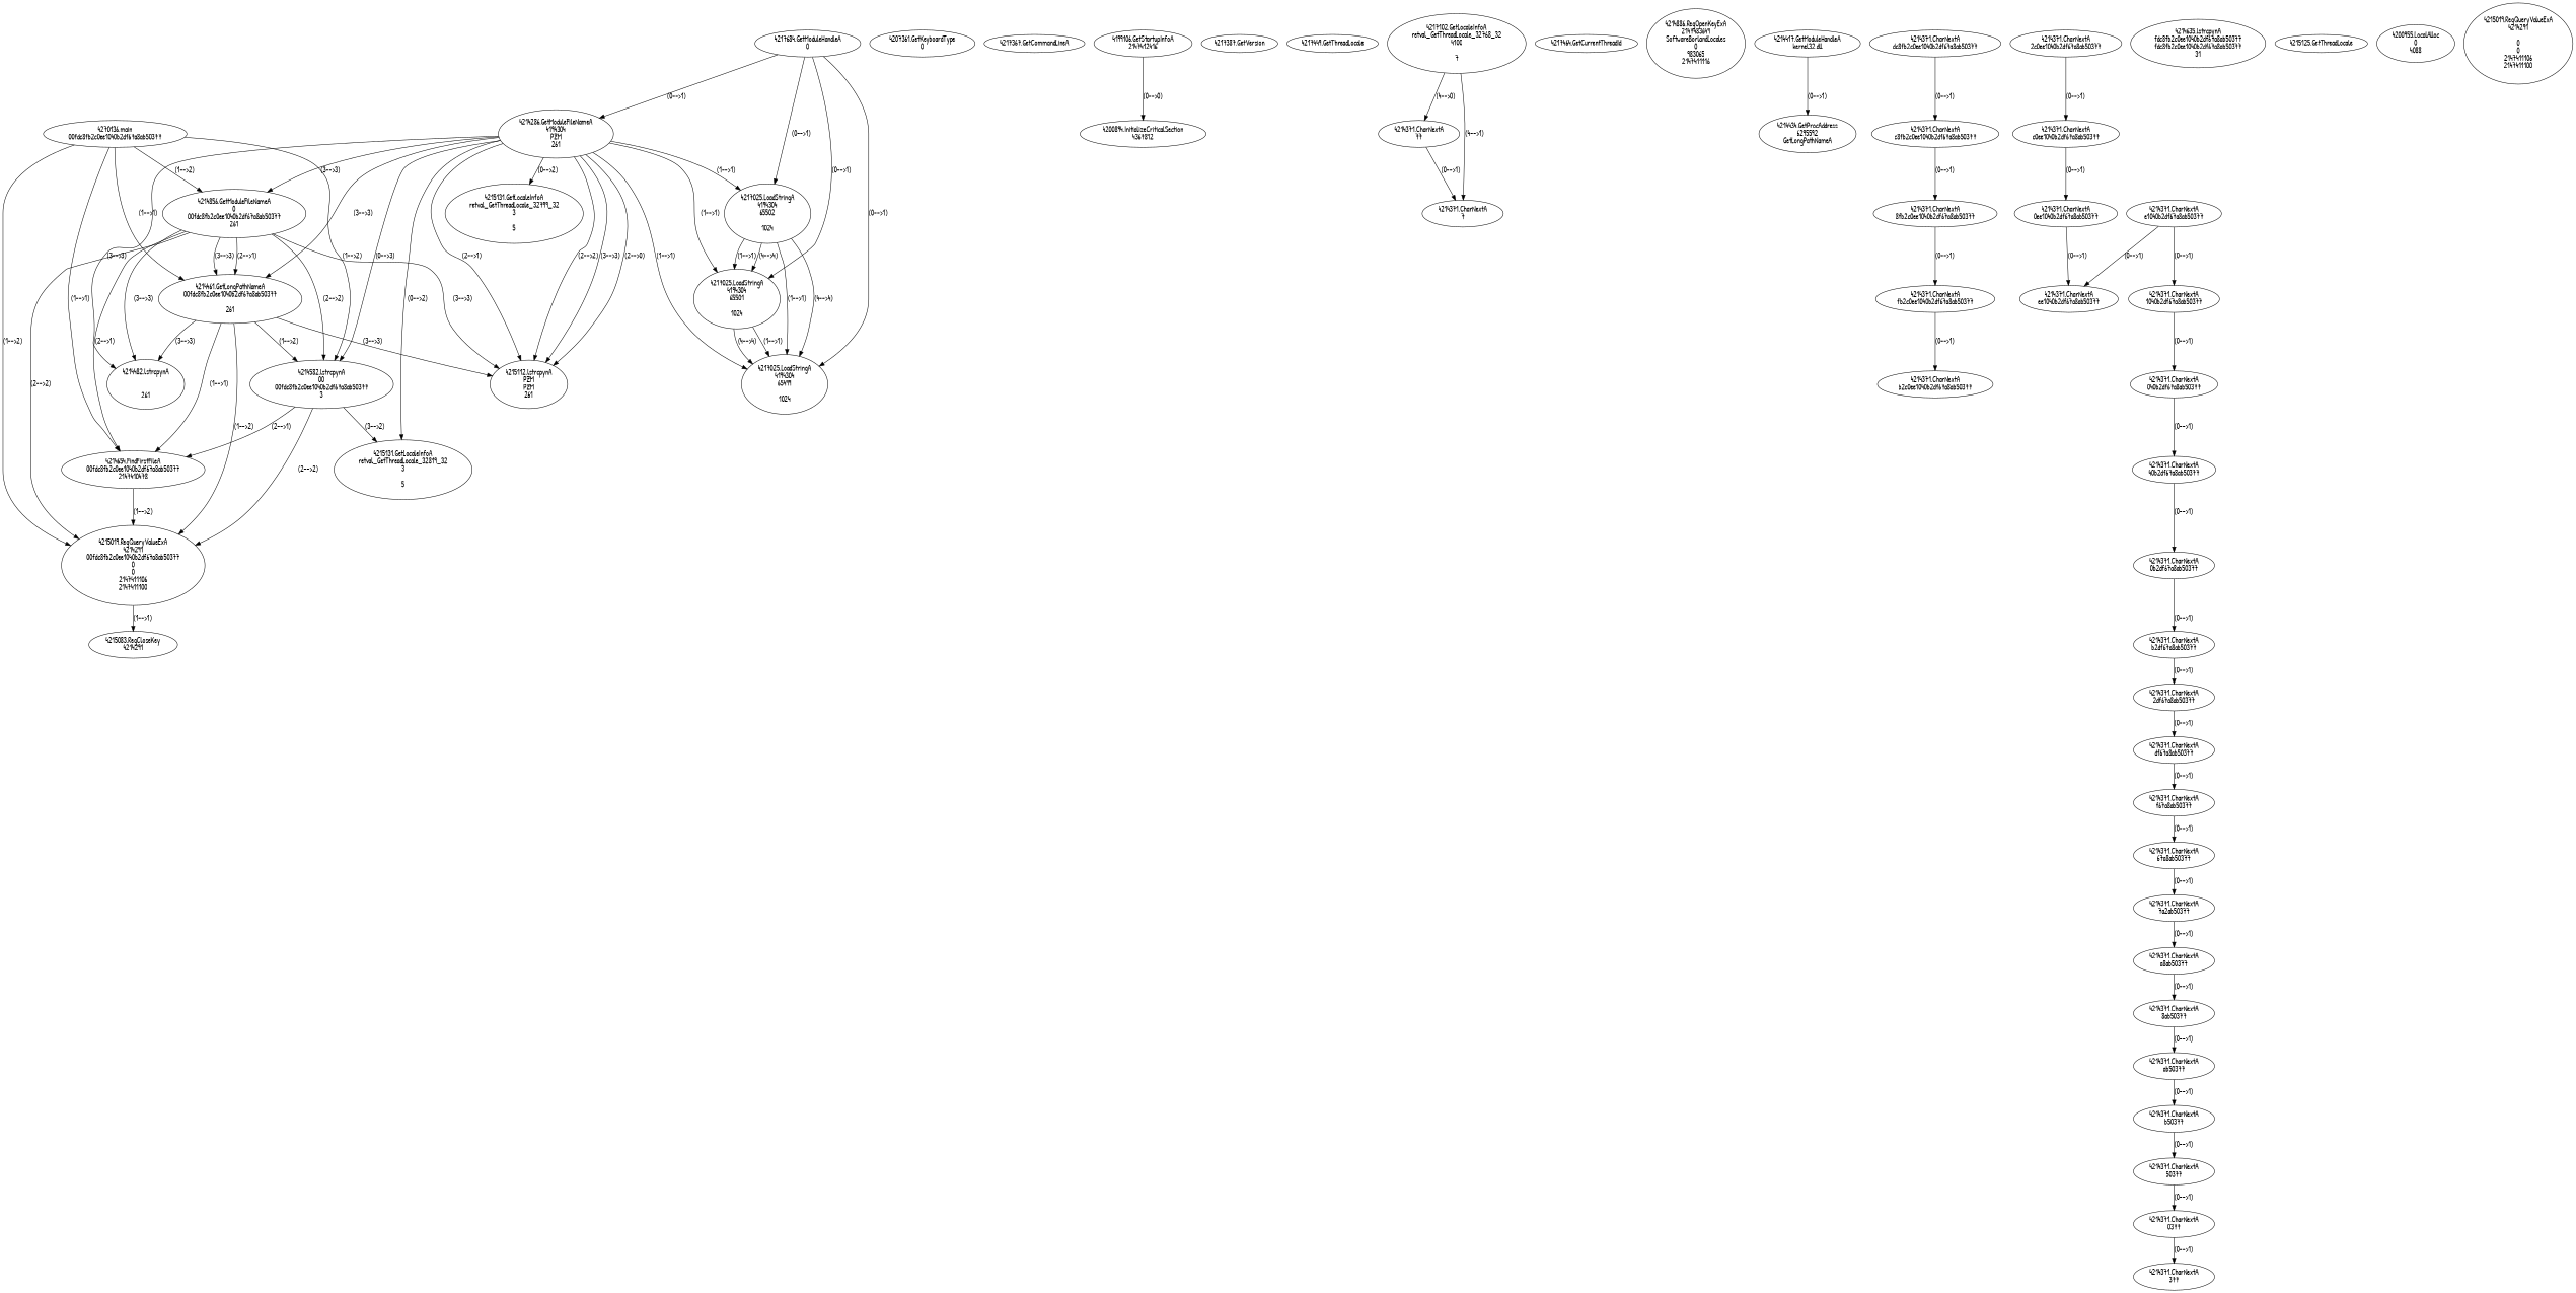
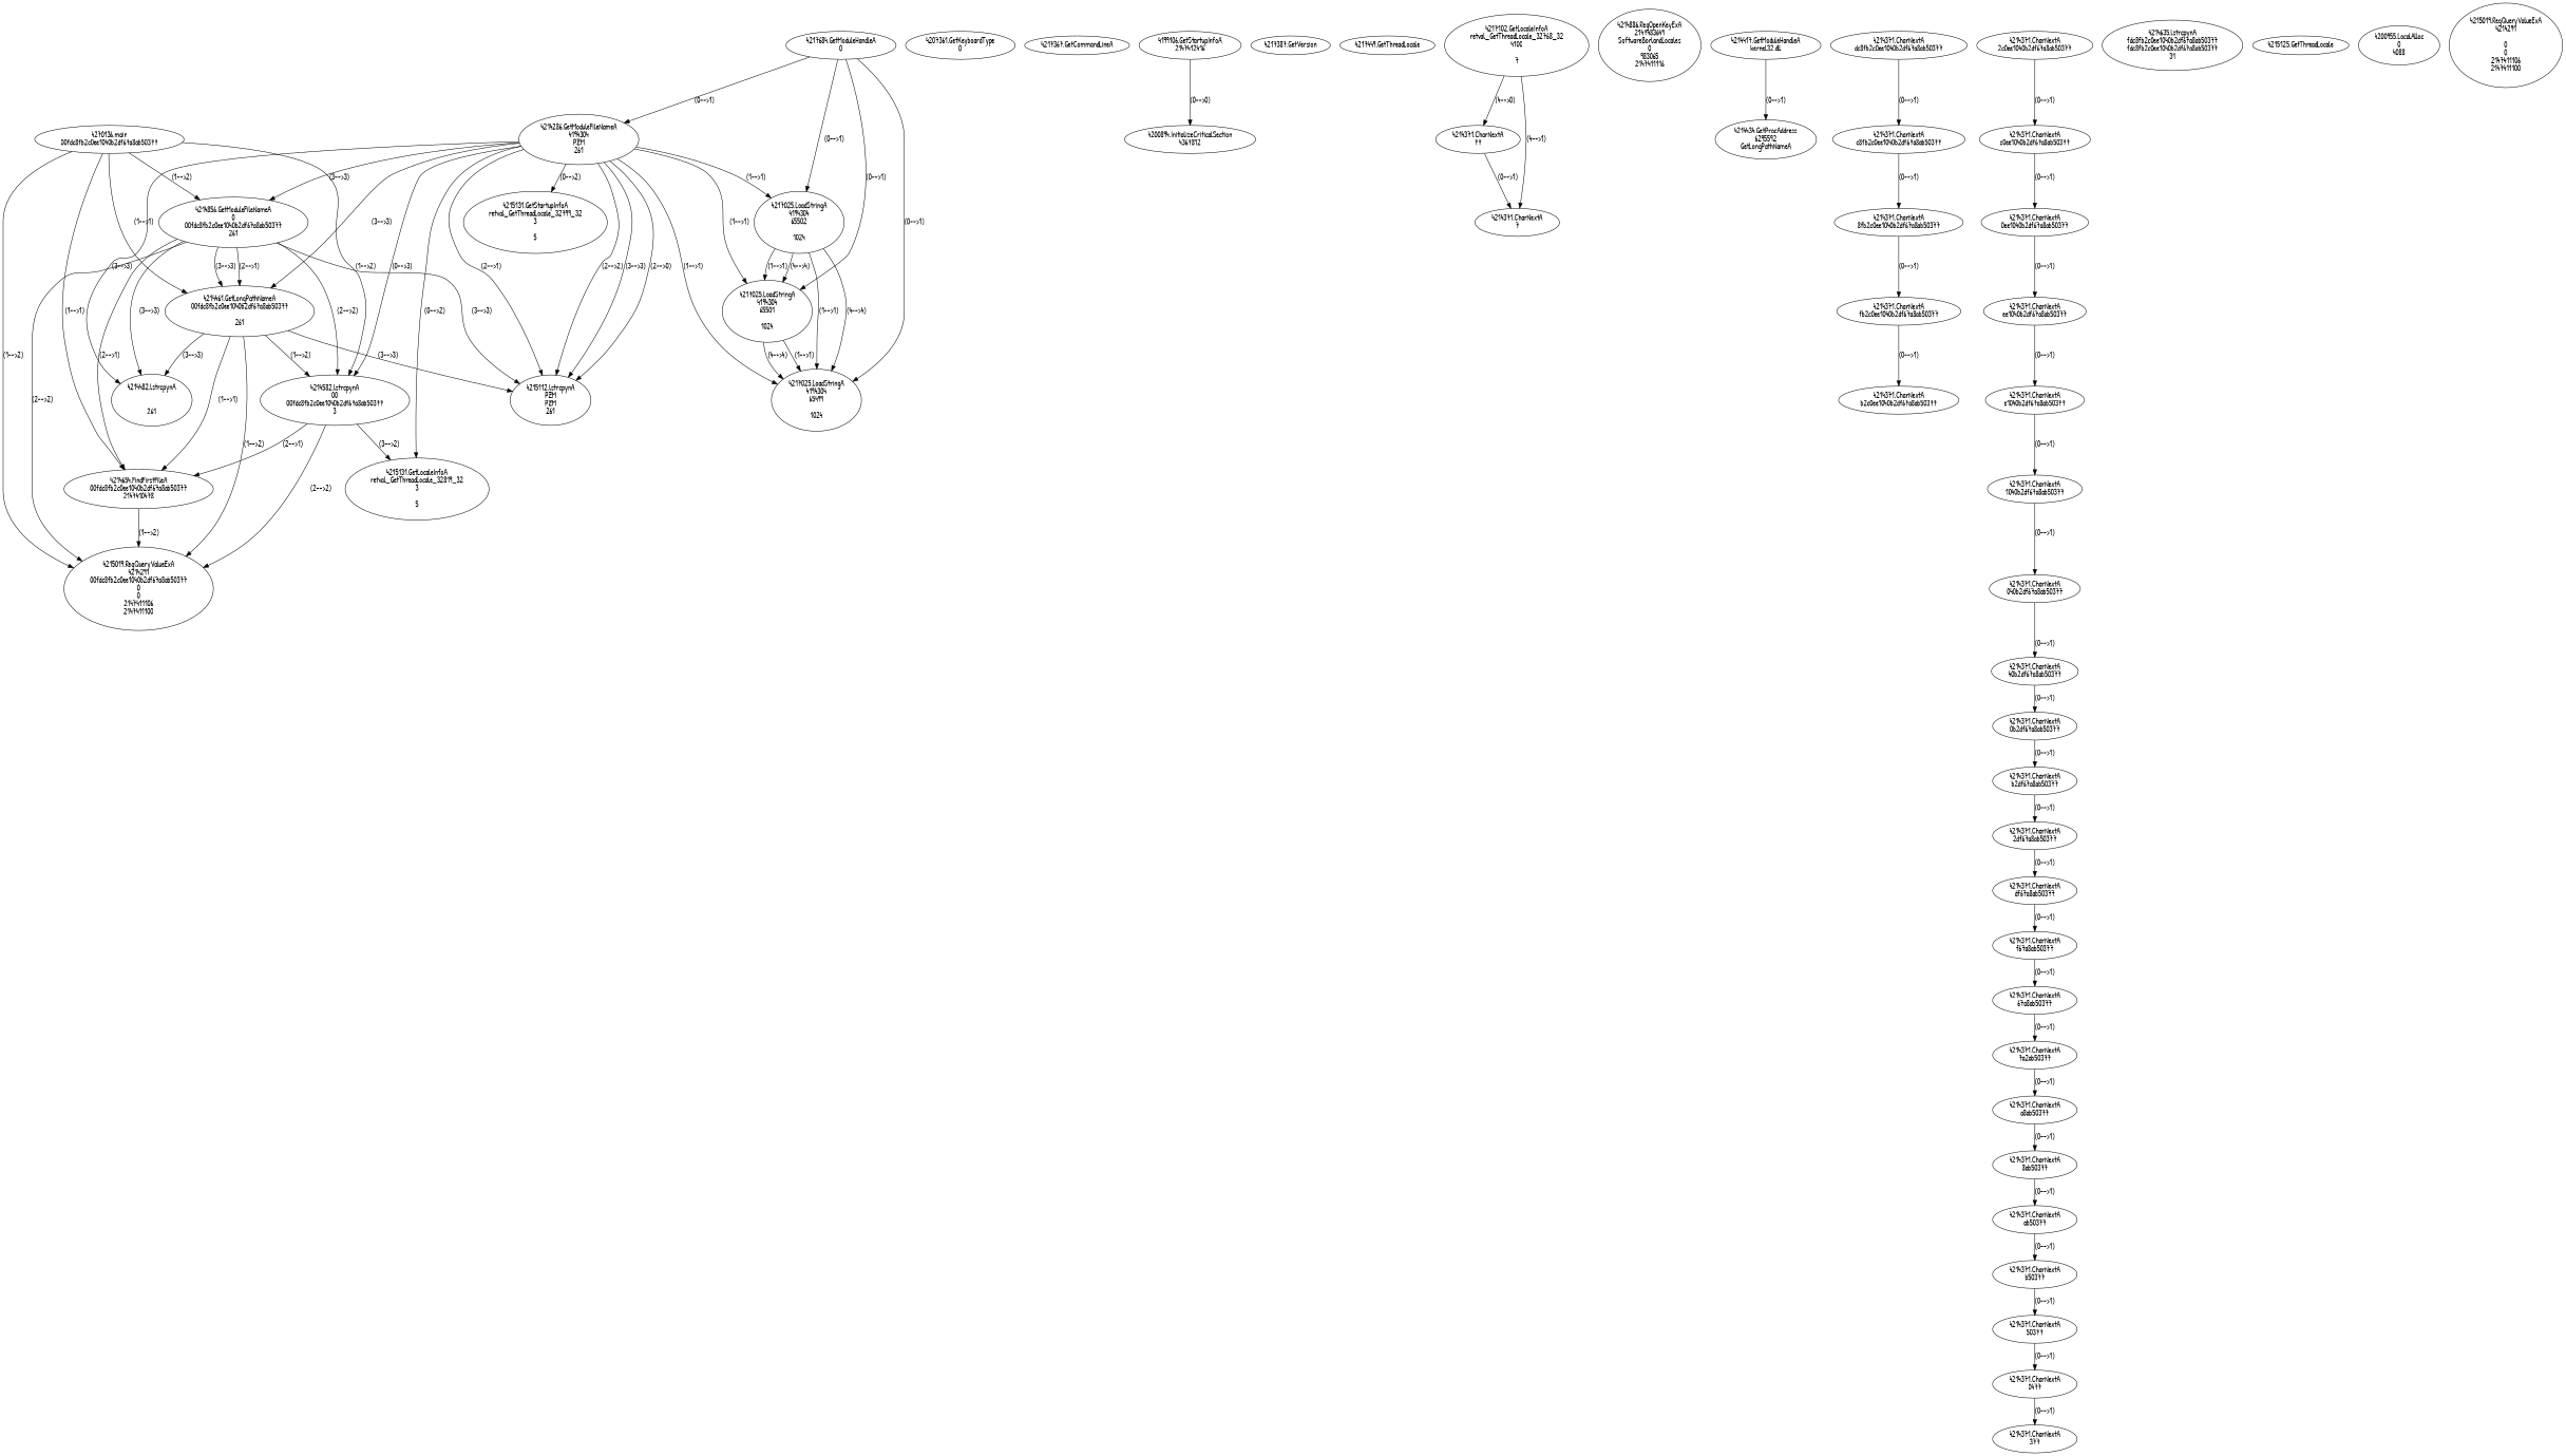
  digraph {
    fontname="Patrick Hand"
    node [fontname="Patrick Hand"]
    edge [fontname="Patrick Hand"]
    n1 [label="4270136.main\n00fdc8fb2c0ee1040b2df67a8ab50377"]
    n2 [label="4214856.GetModuleFileNameA\n0\n00fdc8fb2c0ee1040b2df67a8ab50377\n261"]
    n3 [label="4214461.GetLongPathNameA\n00fdc8fb2c0ee1040b2df67a8ab50377\n\n261"]
    n4 [label="4214582.lstrcpynA\n00\n00fdc8fb2c0ee1040b2df67a8ab50377\n3"]
    n5 [label="4214654.FindFirstFileA\n00fdc8fb2c0ee1040b2df67a8ab50377\n2147410478"]
    n6 [label="4215019.RegQueryValueExA\n4214291\n00fdc8fb2c0ee1040b2df67a8ab50377\n0\n0\n2147411106\n2147411100"]
    n7 [label="4215112.lstrcpynA\nPZM\nPZM\n261"]
    n8 [label="4214482.lstrcpynA\n\n\n261"]
    n9 [label="4215131.GetLocaleInfoA\nretval_GetThreadLocale_32819_32\n3\n\n5"]
-   n10 [label="4215083.RegCloseKey\n4214291"]
    n11 [label="4217684.GetModuleHandleA\n0"]
    n12 [label="4214286.GetModuleFileNameA\n4194304\nPZM\n261"]
    n13 [label="4217025.LoadStringA\n4194304\n65502\n\n1024"]
    n14 [label="4217025.LoadStringA\n4194304\n65501\n\n1024"]
    n15 [label="4217025.LoadStringA\n4194304\n65499\n\n1024"]
-   n16 [label="4215131.GetLocaleInfoA\nretval_GetThreadLocale_32799_32\n3\n\n5"]
+   n16 [label="4215131.GetStartupInfoA\nretval_GetThreadLocale_32799_32\n3\n\n5"]
    n17 [label="4207361.GetKeyboardType\n0"]
    n18 [label="4217367.GetCommandLineA\n"]
    n19 [label="4199106.GetStartupInfoA\n2147412416"]
    n20 [label="4200894.InitializeCriticalSection\n4367812"]
    n21 [label="4217387.GetVersion\n"]
    n22 [label="4217449.GetThreadLocale\n"]
    n23 [label="4217102.GetLocaleInfoA\nretval_GetThreadLocale_32768_32\n4100\n\n7"]
    n24 [label="4214371.CharNextA\n77"]
    n25 [label="4214371.CharNextA\n7"]
-   n26 [label="4217464.GetCurrentThreadId\n"]
    n27 [label="4214886.RegOpenKeyExA\n2147483649\nSoftware\Borland\Locales\n0\n983065\n2147411116"]
    n28 [label="4214417.GetModuleHandleA\nkernel32.dll"]
    n29 [label="4214434.GetProcAddress\n6295592\nGetLongPathNameA"]
    n30 [label="4214371.CharNextA\ndc8fb2c0ee1040b2df67a8ab50377"]
    n31 [label="4214371.CharNextA\nc8fb2c0ee1040b2df67a8ab50377"]
    n32 [label="4214371.CharNextA\n8fb2c0ee1040b2df67a8ab50377"]
    n33 [label="4214371.CharNextA\nfb2c0ee1040b2df67a8ab50377"]
    n34 [label="4214371.CharNextA\nb2c0ee1040b2df67a8ab50377"]
    n35 [label="4214371.CharNextA\n2c0ee1040b2df67a8ab50377"]
    n36 [label="4214371.CharNextA\nc0ee1040b2df67a8ab50377"]
    n37 [label="4214371.CharNextA\n0ee1040b2df67a8ab50377"]
    n38 [label="4214371.CharNextA\nee1040b2df67a8ab50377"]
    n39 [label="4214371.CharNextA\ne1040b2df67a8ab50377"]
    n40 [label="4214371.CharNextA\n1040b2df67a8ab50377"]
    n41 [label="4214371.CharNextA\n040b2df67a8ab50377"]
    n42 [label="4214371.CharNextA\n40b2df67a8ab50377"]
    n43 [label="4214371.CharNextA\n0b2df67a8ab50377"]
    n44 [label="4214371.CharNextA\nb2df67a8ab50377"]
    n45 [label="4214371.CharNextA\n2df67a8ab50377"]
    n46 [label="4214371.CharNextA\ndf67a8ab50377"]
    n47 [label="4214371.CharNextA\nf67a8ab50377"]
    n48 [label="4214371.CharNextA\n67a8ab50377"]
    n49 [label="4214371.CharNextA\n7a2ab50377"]
    n50 [label="4214371.CharNextA\na8ab50377"]
    n51 [label="4214371.CharNextA\n8ab50377"]
    n52 [label="4214371.CharNextA\nab50377"]
    n53 [label="4214371.CharNextA\nb50377"]
    n54 [label="4214371.CharNextA\n50377"]
-   n55 [label="4214371.CharNextA\n0377"]
+   n55 [label="4214371.CharNextA\n0477"]
    n56 [label="4214371.CharNextA\n377"]
    n57 [label="4214635.lstrcpynA\nfdc8fb2c0ee1040b2df67a8ab50377\nfdc8fb2c0ee1040b2df67a8ab50377\n31"]
    n58 [label="4215125.GetThreadLocale\n"]
    n59 [label="4200955.LocalAlloc\n0\n4088"]
    n60 [label="4215019.RegQueryValueExA\n4214291\n\n0\n0\n2147411106\n2147411100"]
    n1 -> n2 [label="(1-->2)"]
    n1 -> n3 [label="(1-->1)"]
    n1 -> n4 [label="(1-->2)"]
    n1 -> n5 [label="(1-->1)"]
    n1 -> n6 [label="(1-->2)"]
    n2 -> n3 [label="(2-->1)"]
    n2 -> n3 [label="(3-->3)"]
    n2 -> n4 [label="(2-->2)"]
    n2 -> n5 [label="(2-->1)"]
    n2 -> n6 [label="(2-->2)"]
    n2 -> n7 [label="(3-->3)"]
    n2 -> n8 [label="(3-->3)"]
    n3 -> n4 [label="(1-->2)"]
    n3 -> n5 [label="(1-->1)"]
    n3 -> n6 [label="(1-->2)"]
    n3 -> n7 [label="(3-->3)"]
    n3 -> n8 [label="(3-->3)"]
    n4 -> n5 [label="(2-->1)"]
    n4 -> n6 [label="(2-->2)"]
    n4 -> n9 [label="(3-->2)"]
    n5 -> n6 [label="(1-->2)"]
-   n6 -> n10 [label="(1-->1)"]
    n11 -> n12 [label="(0-->1)"]
    n11 -> n13 [label="(0-->1)"]
    n11 -> n14 [label="(0-->1)"]
    n11 -> n15 [label="(0-->1)"]
    n12 -> n2 [label="(3-->3)"]
    n12 -> n3 [label="(3-->3)"]
    n12 -> n4 [label="(0-->3)"]
    n12 -> n7 [label="(2-->1)"]
    n12 -> n7 [label="(2-->2)"]
    n12 -> n7 [label="(3-->3)"]
    n12 -> n7 [label="(2-->0)"]
    n12 -> n8 [label="(3-->3)"]
    n12 -> n9 [label="(0-->2)"]
    n12 -> n13 [label="(1-->1)"]
    n12 -> n14 [label="(1-->1)"]
    n12 -> n15 [label="(1-->1)"]
    n12 -> n16 [label="(0-->2)"]
    n13 -> n14 [label="(1-->1)"]
    n13 -> n14 [label="(4-->4)"]
    n13 -> n15 [label="(1-->1)"]
    n13 -> n15 [label="(4-->4)"]
    n14 -> n15 [label="(1-->1)"]
    n14 -> n15 [label="(4-->4)"]
    n19 -> n20 [label="(0-->0)"]
    n23 -> n24 [label="(4-->0)"]
    n23 -> n25 [label="(4-->1)"]
    n24 -> n25 [label="(0-->1)"]
    n28 -> n29 [label="(0-->1)"]
    n30 -> n31 [label="(0-->1)"]
    n31 -> n32 [label="(0-->1)"]
    n32 -> n33 [label="(0-->1)"]
    n33 -> n34 [label="(0-->1)"]
    n35 -> n36 [label="(0-->1)"]
    n36 -> n37 [label="(0-->1)"]
    n37 -> n38 [label="(0-->1)"]
-   n39 -> n38 [label="(0-->1)"]
+   n38 -> n39 [label="(0-->1)"]
    n39 -> n40 [label="(0-->1)"]
    n40 -> n41 [label="(0-->1)"]
    n41 -> n42 [label="(0-->1)"]
    n42 -> n43 [label="(0-->1)"]
    n43 -> n44 [label="(0-->1)"]
    n44 -> n45 [label="(0-->1)"]
    n45 -> n46 [label="(0-->1)"]
    n46 -> n47 [label="(0-->1)"]
    n47 -> n48 [label="(0-->1)"]
    n48 -> n49 [label="(0-->1)"]
    n49 -> n50 [label="(0-->1)"]
    n50 -> n51 [label="(0-->1)"]
    n51 -> n52 [label="(0-->1)"]
    n52 -> n53 [label="(0-->1)"]
    n53 -> n54 [label="(0-->1)"]
    n54 -> n55 [label="(0-->1)"]
    n55 -> n56 [label="(0-->1)"]
  }
